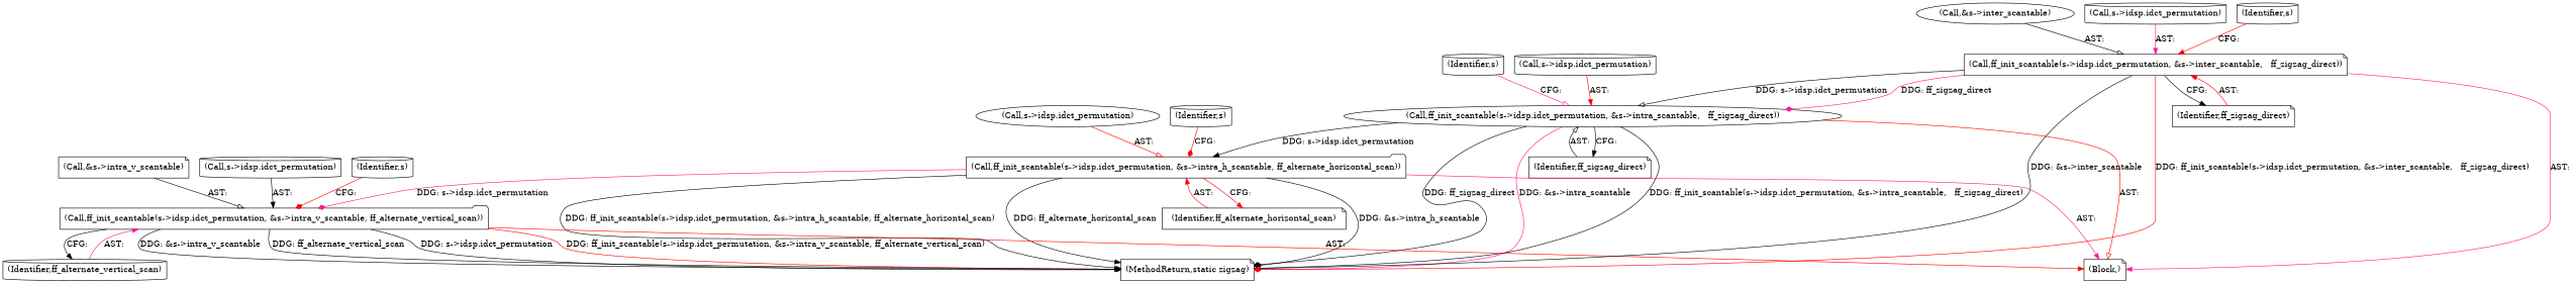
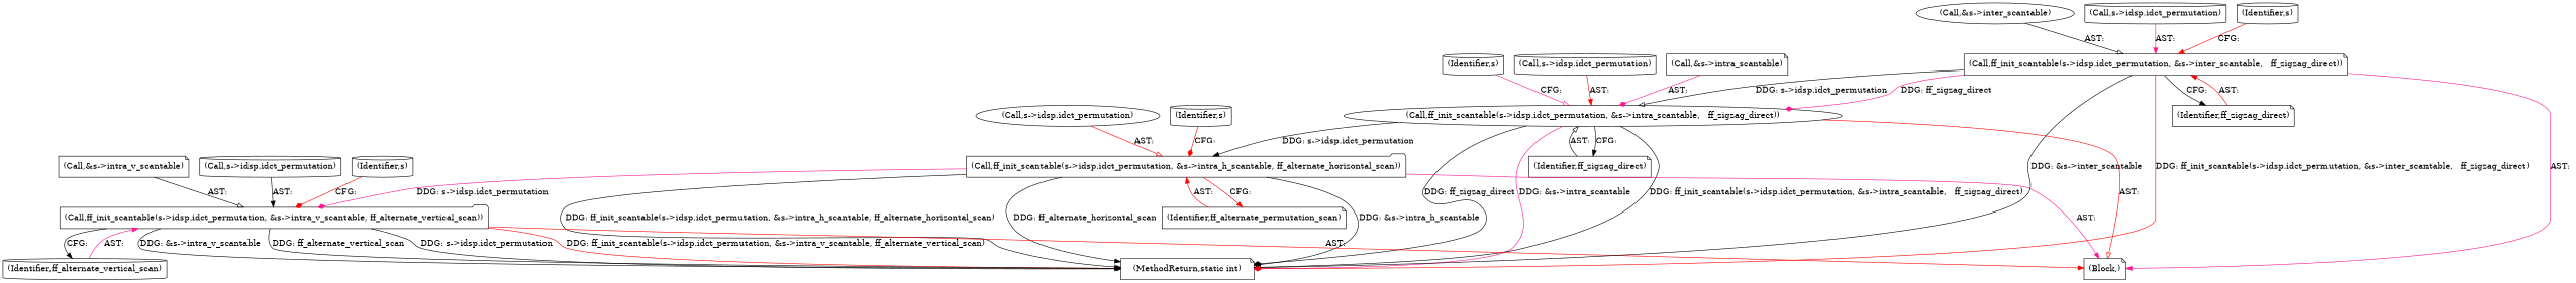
  digraph {
    node [shape=note]
    edge [arrowhead=normal color=black]
    n1 [label="(Call,ff_init_scantable(s->idsp.idct_permutation, &s->intra_scantable,   ff_zigzag_direct))" shape=ellipse]
    n2 [label="(Call,ff_init_scantable(s->idsp.idct_permutation, &s->intra_h_scantable, ff_alternate_horizontal_scan))" shape=folder]
    n3 [label="(Block,)"]
-   n4 [label="(MethodReturn,static zigzag)"]
+   n4 [label="(MethodReturn,static int)"]
    n5 [label="(Identifier,ff_zigzag_direct)"]
    n6 [label="(Call,ff_init_scantable(s->idsp.idct_permutation, &s->intra_v_scantable, ff_alternate_vertical_scan))" shape=folder]
-   n7 [label="(Identifier,ff_alternate_horizontal_scan)"]
+   n7 [label="(Identifier,ff_alternate_permutation_scan)"]
    n8 [label="(Call,ff_init_scantable(s->idsp.idct_permutation, &s->inter_scantable,   ff_zigzag_direct))"]
    n9 [label="(Identifier,ff_zigzag_direct)"]
    n10 [label="(Identifier,ff_alternate_vertical_scan)" shape=cylinder]
    n11 [label="(Identifier,s)" shape=cylinder]
    n12 [label="(Call,s->idsp.idct_permutation)" shape=cylinder]
    n13 [label="(Call,s->idsp.idct_permutation)" shape=ellipse]
    n14 [label="(Call,s->idsp.idct_permutation)" shape=cylinder]
    n15 [label="(Identifier,s)" shape=cylinder]
+   n16 [label="(Call,&s->intra_scantable)"]
    n17 [label="(Call,&s->intra_v_scantable)"]
    n18 [label="(Identifier,s)" shape=cylinder]
    n19 [label="(Call,&s->inter_scantable)" shape=ellipse]
    n20 [label="(Call,s->idsp.idct_permutation)" shape=cylinder]
    n21 [label="(Identifier,s)" shape=cylinder]
    n1 -> n2 [label="DDG: s->idsp.idct_permutation"]
    n1 -> n3 [arrowhead=onormal color=red label="AST: "]
    n1 -> n4 [arrowhead=diamond color=deeppink label="DDG: &s->intra_scantable"]
    n1 -> n4 [arrowhead=onormal label="DDG: ff_init_scantable(s->idsp.idct_permutation, &s->intra_scantable,   ff_zigzag_direct)"]
    n1 -> n4 [arrowhead=diamond label="DDG: ff_zigzag_direct"]
    n1 -> n5 [label="CFG: "]
    n2 -> n3 [color=deeppink label="AST: "]
    n2 -> n4 [arrowhead=diamond label="DDG: &s->intra_h_scantable"]
    n2 -> n4 [arrowhead=onormal label="DDG: ff_init_scantable(s->idsp.idct_permutation, &s->intra_h_scantable, ff_alternate_horizontal_scan)"]
    n2 -> n4 [label="DDG: ff_alternate_horizontal_scan"]
    n2 -> n6 [arrowhead=diamond color=deeppink label="DDG: s->idsp.idct_permutation"]
    n2 -> n7 [color=red label="CFG: "]
    n5 -> n1 [arrowhead=onormal label="AST: "]
    n6 -> n3 [color=red label="AST: "]
    n6 -> n4 [arrowhead=onormal label="DDG: s->idsp.idct_permutation"]
    n6 -> n4 [arrowhead=onormal color=red label="DDG: ff_init_scantable(s->idsp.idct_permutation, &s->intra_v_scantable, ff_alternate_vertical_scan)"]
    n6 -> n4 [arrowhead=diamond label="DDG: &s->intra_v_scantable"]
    n6 -> n4 [label="DDG: ff_alternate_vertical_scan"]
    n6 -> n10 [label="CFG: "]
    n7 -> n2 [color=red label="AST: "]
    n8 -> n1 [arrowhead=onormal label="DDG: s->idsp.idct_permutation"]
    n8 -> n1 [arrowhead=diamond color=deeppink label="DDG: ff_zigzag_direct"]
    n8 -> n3 [color=deeppink label="AST: "]
    n8 -> n4 [arrowhead=onormal label="DDG: &s->inter_scantable"]
    n8 -> n4 [arrowhead=diamond color=red label="DDG: ff_init_scantable(s->idsp.idct_permutation, &s->inter_scantable,   ff_zigzag_direct)"]
    n8 -> n9 [label="CFG: "]
    n9 -> n8 [color=red label="AST: "]
    n10 -> n6 [color=deeppink label="AST: "]
    n11 -> n1 [arrowhead=onormal color=deeppink label="CFG: "]
    n12 -> n1 [color=red label="AST: "]
    n13 -> n2 [arrowhead=onormal color=red label="AST: "]
    n14 -> n6 [label="AST: "]
    n15 -> n6 [arrowhead=diamond color=red label="CFG: "]
+   n16 -> n1 [arrowhead=diamond color=deeppink label="AST: "]
    n17 -> n6 [arrowhead=onormal label="AST: "]
    n18 -> n2 [arrowhead=diamond color=red label="CFG: "]
    n19 -> n8 [arrowhead=onormal label="AST: "]
    n20 -> n8 [color=deeppink label="AST: "]
    n21 -> n8 [color=red label="CFG: "]
  }
